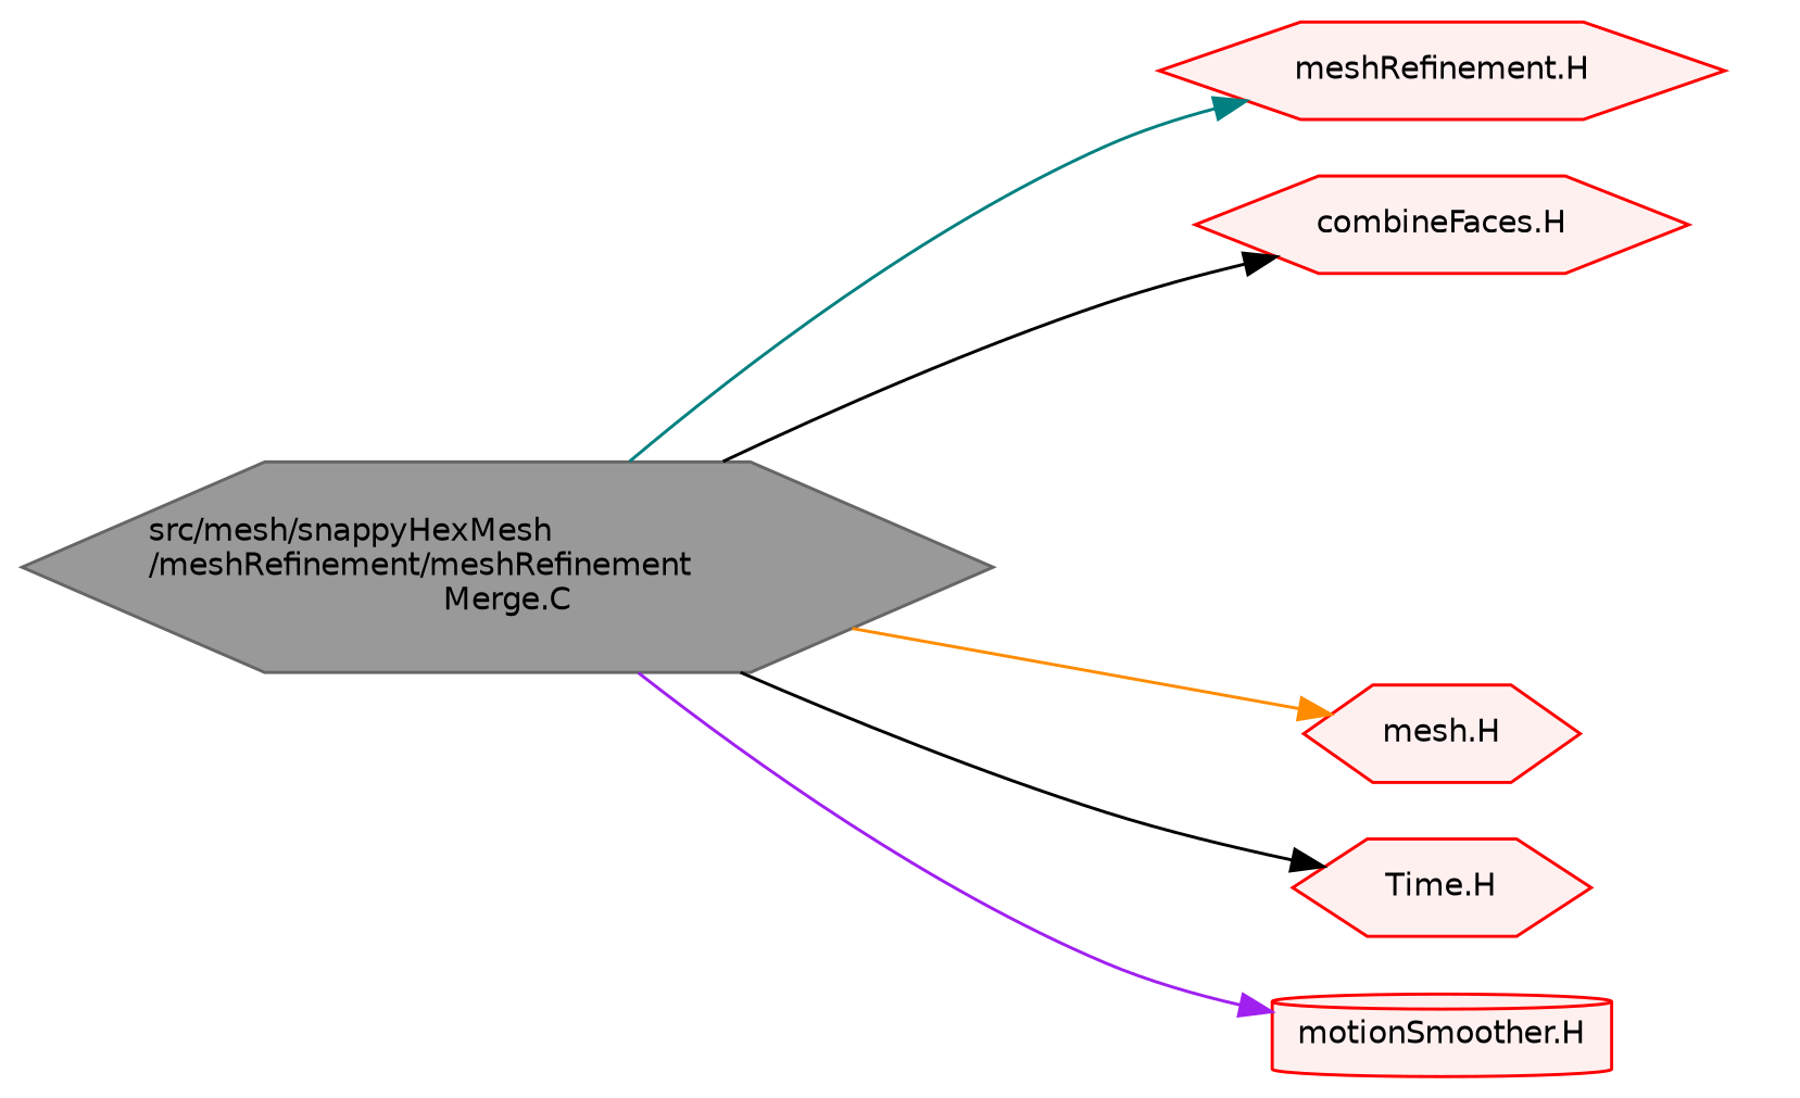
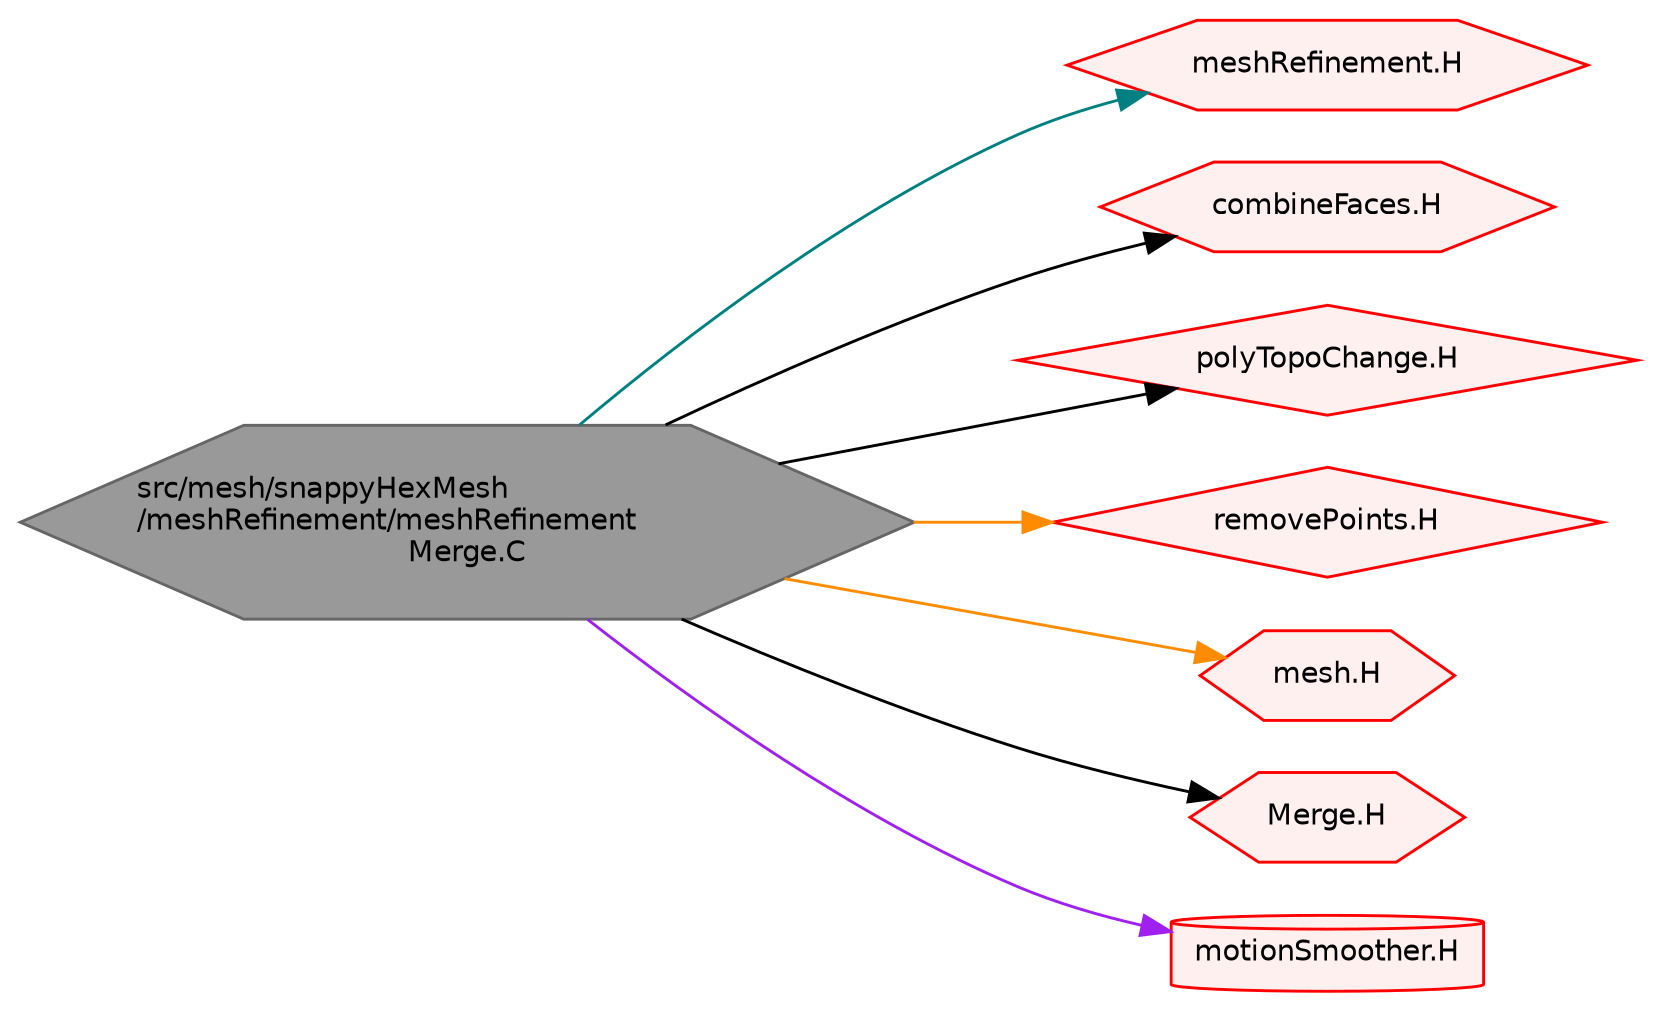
  digraph {
    rankdir=LR
    node [color=red fillcolor="#FFF0F0" fontname=Helvetica fontsize=10 shape=hexagon style=filled]
    edge [color=black fontname=Helvetica fontsize=10 labelfontname=Helvetica labelfontsize=10 style=solid]
    n1 [color=gray40 fillcolor=grey60 fontcolor=black height=0.2 label="src/mesh/snappyHexMesh\l/meshRefinement/meshRefinement\lMerge.C" width=0.4]
    n2 [height=0.2 label="meshRefinement.H" width=0.4]
    n3 [height=0.2 label="combineFaces.H" width=0.4]
+   n4 [height=0.2 label="polyTopoChange.H" shape=diamond width=0.4]
+   n5 [height=0.2 label="removePoints.H" shape=diamond width=0.4]
    n6 [height=0.2 label="mesh.H" width=0.4]
-   n7 [height=0.2 label="Time.H" width=0.4]
+   n7 [height=0.2 label="Merge.H" width=0.4]
    n8 [height=0.2 label="motionSmoother.H" shape=cylinder width=0.4]
    n1 -> n2 [color=teal]
    n1 -> n3
+   n1 -> n4
+   n1 -> n5 [color=darkorange]
    n1 -> n6 [color=darkorange]
    n1 -> n7
    n1 -> n8 [color=purple]
  }
